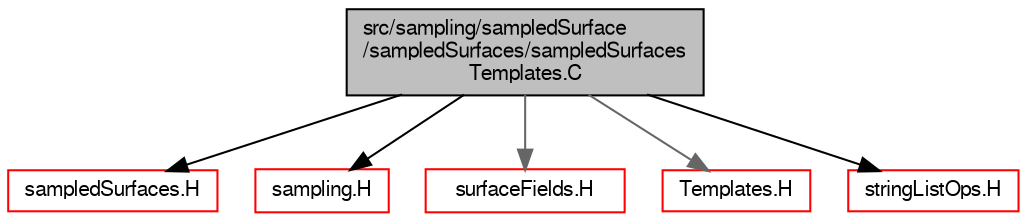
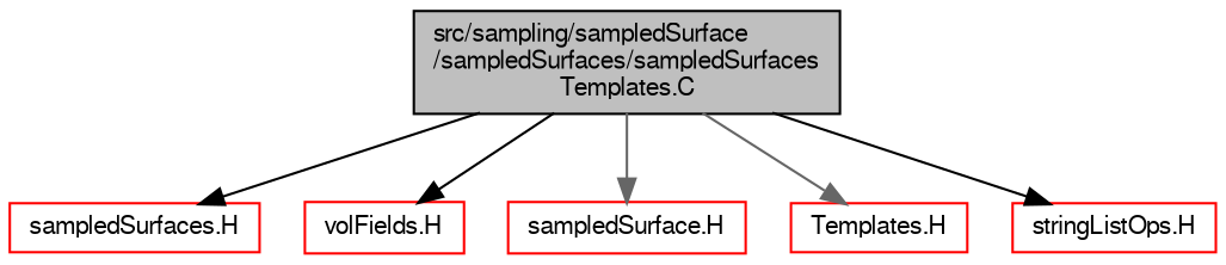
  digraph {
    node [color=red fontname=FreeSans fontsize=10 shape=record]
    edge [color=black fontname=FreeSans fontsize=10 labelfontname=FreeSans labelfontsize=10 style=solid]
    n1 [color=black fillcolor=grey75 fontcolor=black height=0.2 label="src/sampling/sampledSurface\l/sampledSurfaces/sampledSurfaces\lTemplates.C" style=filled width=0.4]
    n2 [height=0.2 label="sampledSurfaces.H" width=0.4]
-   n3 [height=0.2 label="sampling.H" width=0.4]
-   n4 [height=0.2 label="surfaceFields.H" width=0.4]
+   n3 [height=0.2 label="volFields.H" width=0.4]
+   n4 [height=0.2 label="sampledSurface.H" width=0.4]
    n5 [height=0.2 label="Templates.H" width=0.4]
    n6 [height=0.2 label="stringListOps.H" width=0.4]
    n1 -> n2
    n1 -> n3
    n1 -> n4 [color=gray40]
    n1 -> n5 [color=gray40]
    n1 -> n6
  }
